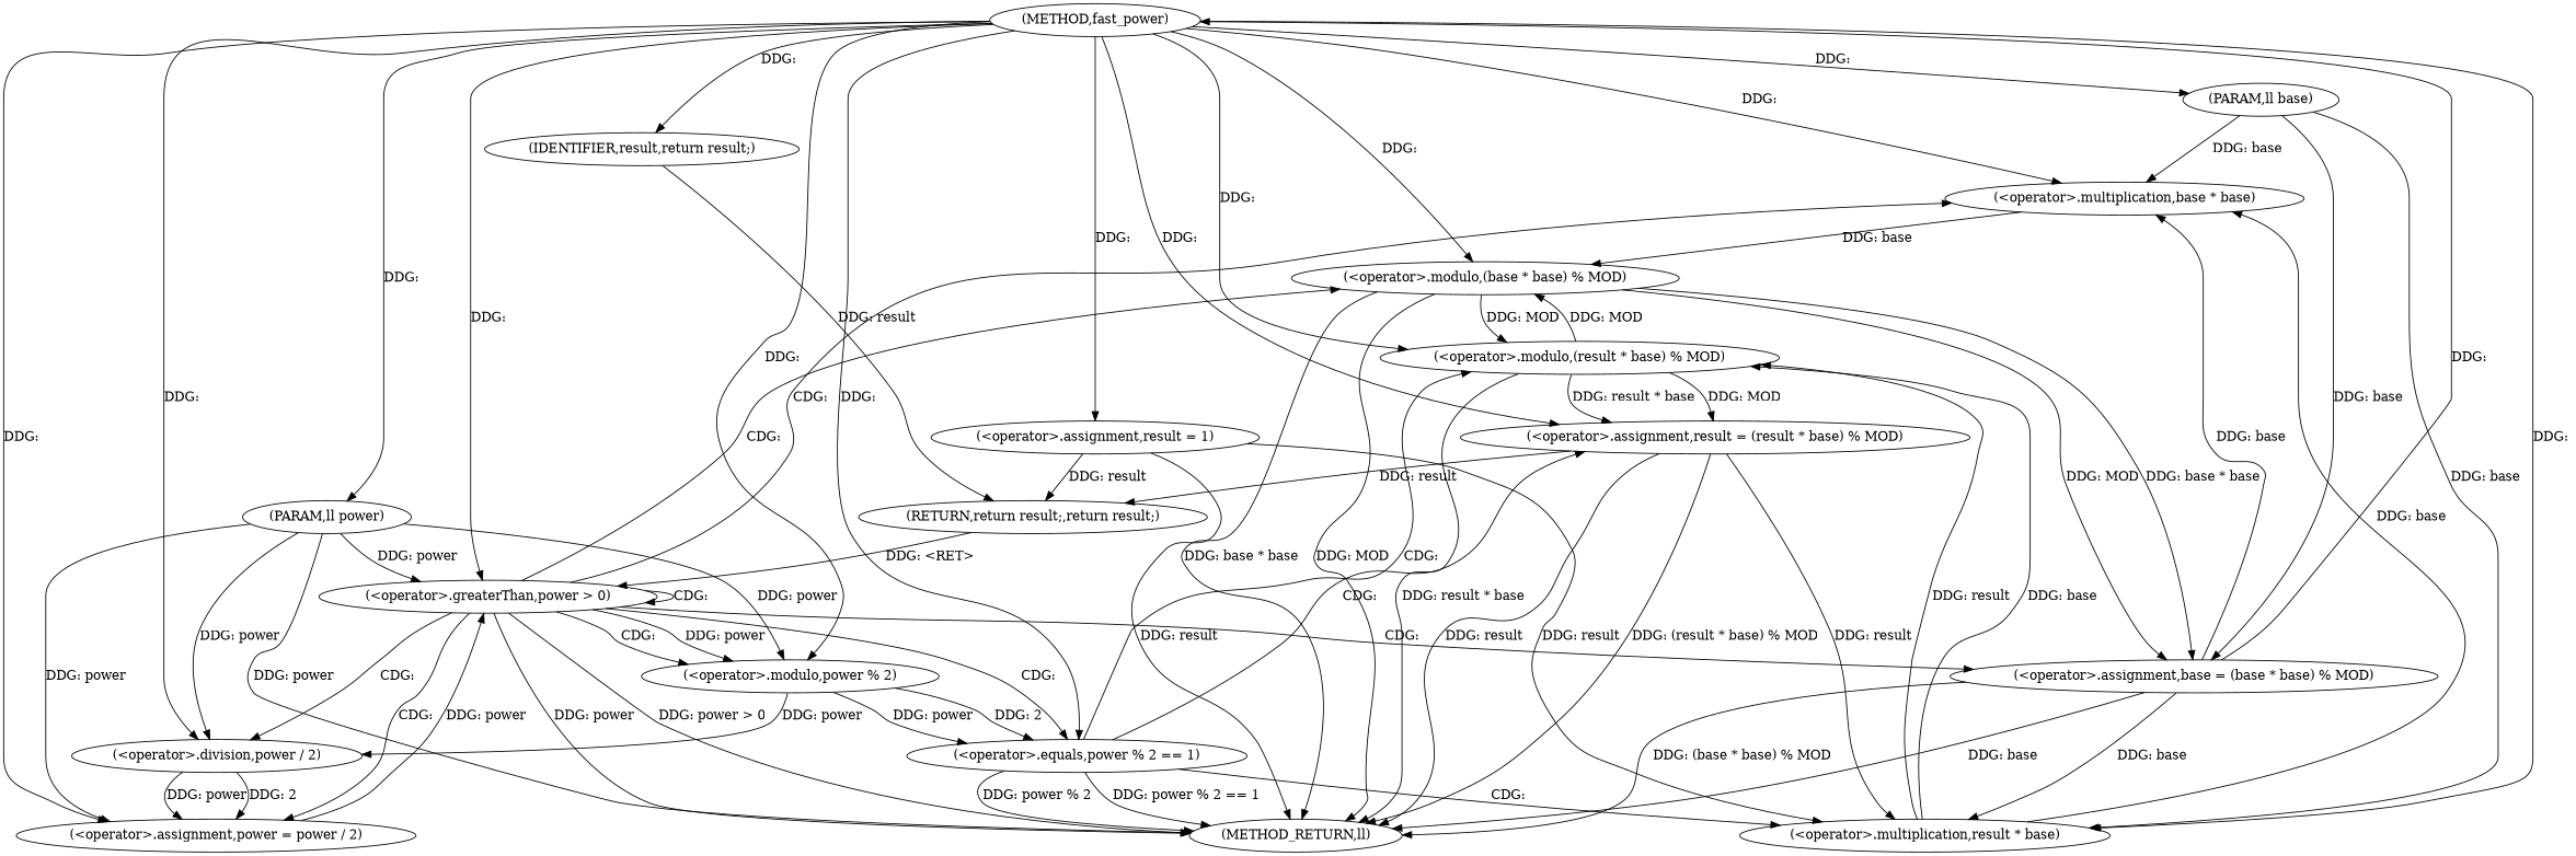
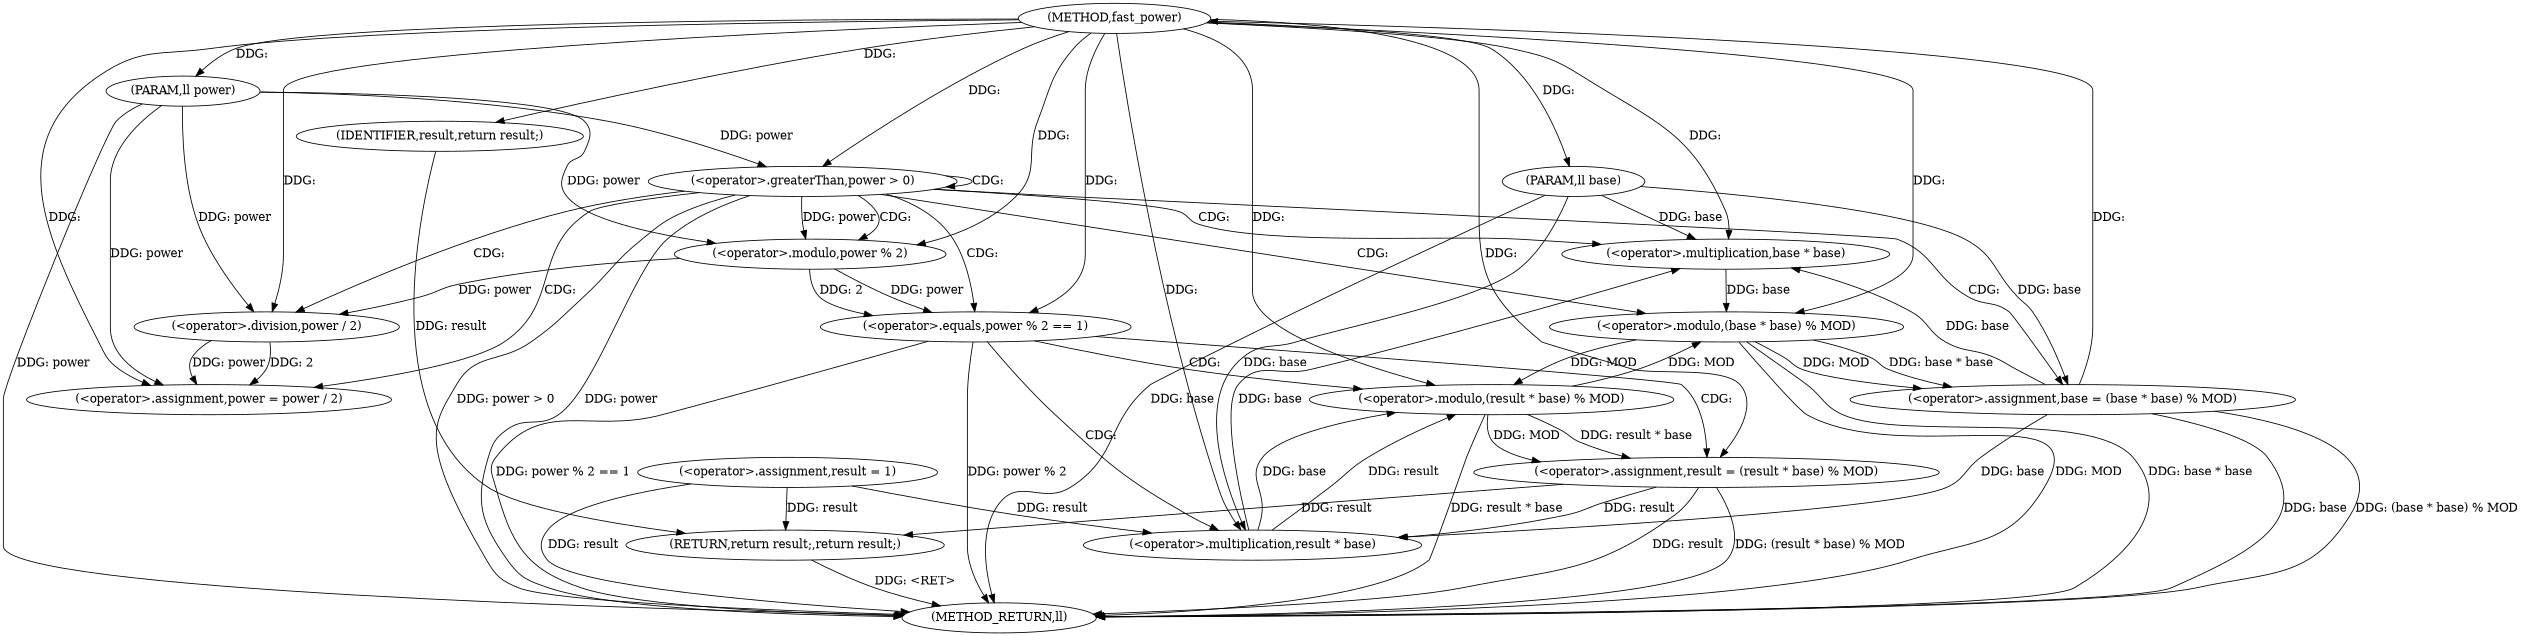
  digraph {
    n1 [label="(METHOD,fast_power)"]
    n2 [label="(PARAM,ll base)"]
    n3 [label="(PARAM,ll power)"]
    n4 [label="(<operator>.assignment,result = 1)"]
    n5 [label="(<operator>.greaterThan,power > 0)"]
    n6 [label="(IDENTIFIER,result,return result;)"]
    n7 [label="(<operator>.assignment,power = power / 2)"]
    n8 [label="(<operator>.equals,power % 2 == 1)"]
    n9 [label="(<operator>.assignment,result = (result * base) % MOD)"]
    n10 [label="(<operator>.modulo,(base * base) % MOD)"]
    n11 [label="(<operator>.division,power / 2)"]
    n12 [label="(<operator>.modulo,power % 2)"]
    n13 [label="(<operator>.multiplication,base * base)"]
    n14 [label="(<operator>.modulo,(result * base) % MOD)"]
    n15 [label="(<operator>.multiplication,result * base)"]
    n16 [label="(<operator>.assignment,base = (base * base) % MOD)"]
    n17 [label="(METHOD_RETURN,ll)"]
    n18 [label="(RETURN,return result;,return result;)"]
    n1 -> n2 [label="DDG: "]
    n1 -> n3 [label="DDG: "]
-   n1 -> n4 [label="DDG: "]
    n1 -> n5 [label="DDG: "]
    n1 -> n6 [label="DDG: "]
    n1 -> n7 [label="DDG: "]
    n1 -> n8 [label="DDG: "]
    n1 -> n9 [label="DDG: "]
    n1 -> n10 [label="DDG: "]
    n1 -> n11 [label="DDG: "]
    n1 -> n12 [label="DDG: "]
    n1 -> n13 [label="DDG: "]
    n1 -> n14 [label="DDG: "]
    n1 -> n15 [label="DDG: "]
    n2 -> n13 [label="DDG: base"]
    n2 -> n15 [label="DDG: base"]
    n2 -> n16 [label="DDG: base"]
+   n2 -> n17 [label="DDG: base"]
    n3 -> n5 [label="DDG: power"]
    n3 -> n7 [label="DDG: power"]
    n3 -> n11 [label="DDG: power"]
    n3 -> n12 [label="DDG: power"]
    n3 -> n17 [label="DDG: power"]
    n4 -> n15 [label="DDG: result"]
    n4 -> n17 [label="DDG: result"]
    n4 -> n18 [label="DDG: result"]
    n5 -> n5 [label="CDG: "]
    n5 -> n7 [label="CDG: "]
    n5 -> n8 [label="CDG: "]
    n5 -> n10 [label="CDG: "]
    n5 -> n11 [label="CDG: "]
    n5 -> n12 [label="DDG: power"]
    n5 -> n12 [label="CDG: "]
    n5 -> n13 [label="CDG: "]
    n5 -> n16 [label="CDG: "]
    n5 -> n17 [label="DDG: power"]
    n5 -> n17 [label="DDG: power > 0"]
    n6 -> n18 [label="DDG: result"]
-   n7 -> n5 [label="DDG: power"]
    n8 -> n9 [label="CDG: "]
    n8 -> n14 [label="CDG: "]
    n8 -> n15 [label="CDG: "]
    n8 -> n17 [label="DDG: power % 2"]
    n8 -> n17 [label="DDG: power % 2 == 1"]
    n9 -> n15 [label="DDG: result"]
    n9 -> n17 [label="DDG: result"]
    n9 -> n17 [label="DDG: (result * base) % MOD"]
    n9 -> n18 [label="DDG: result"]
    n10 -> n14 [label="DDG: MOD"]
    n10 -> n16 [label="DDG: MOD"]
    n10 -> n16 [label="DDG: base * base"]
    n10 -> n17 [label="DDG: base * base"]
    n10 -> n17 [label="DDG: MOD"]
    n11 -> n7 [label="DDG: power"]
    n11 -> n7 [label="DDG: 2"]
    n12 -> n8 [label="DDG: power"]
    n12 -> n8 [label="DDG: 2"]
    n12 -> n11 [label="DDG: power"]
    n13 -> n10 [label="DDG: base"]
    n14 -> n9 [label="DDG: MOD"]
    n14 -> n9 [label="DDG: result * base"]
    n14 -> n10 [label="DDG: MOD"]
    n14 -> n17 [label="DDG: result * base"]
    n15 -> n13 [label="DDG: base"]
    n15 -> n14 [label="DDG: result"]
    n15 -> n14 [label="DDG: base"]
    n16 -> n1 [label="DDG: "]
    n16 -> n13 [label="DDG: base"]
    n16 -> n15 [label="DDG: base"]
    n16 -> n17 [label="DDG: base"]
    n16 -> n17 [label="DDG: (base * base) % MOD"]
-   n18 -> n5 [label="DDG: <RET>"]
+   n18 -> n17 [label="DDG: <RET>"]
  }
